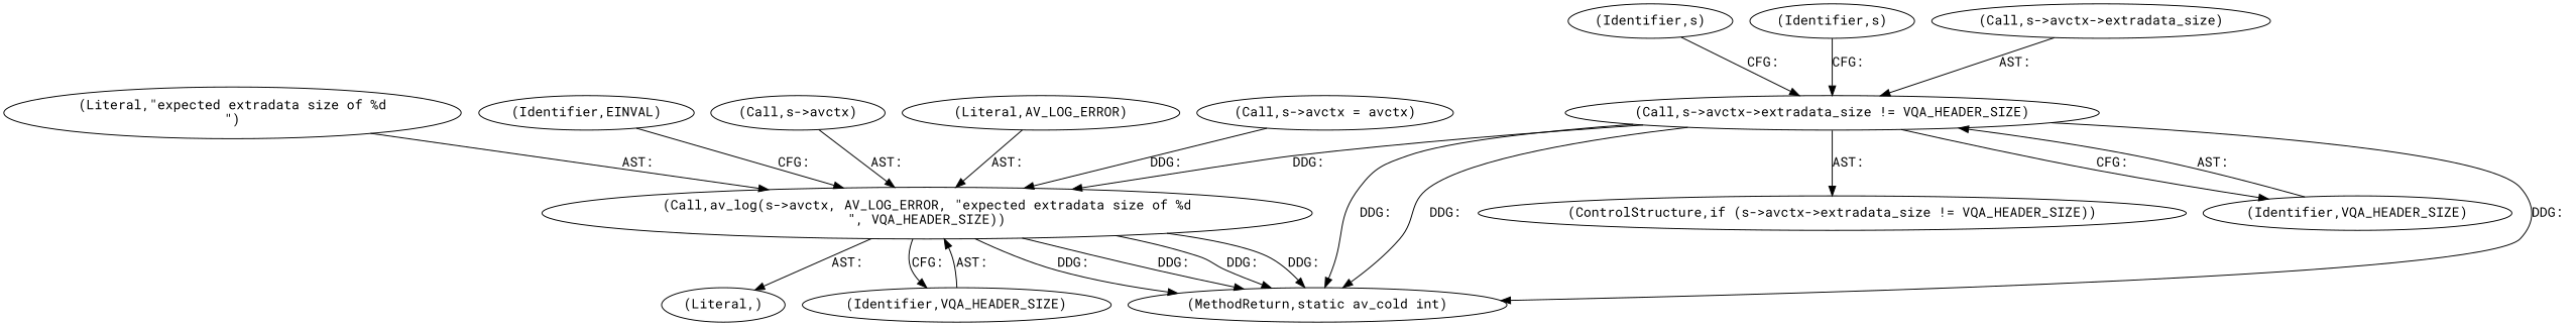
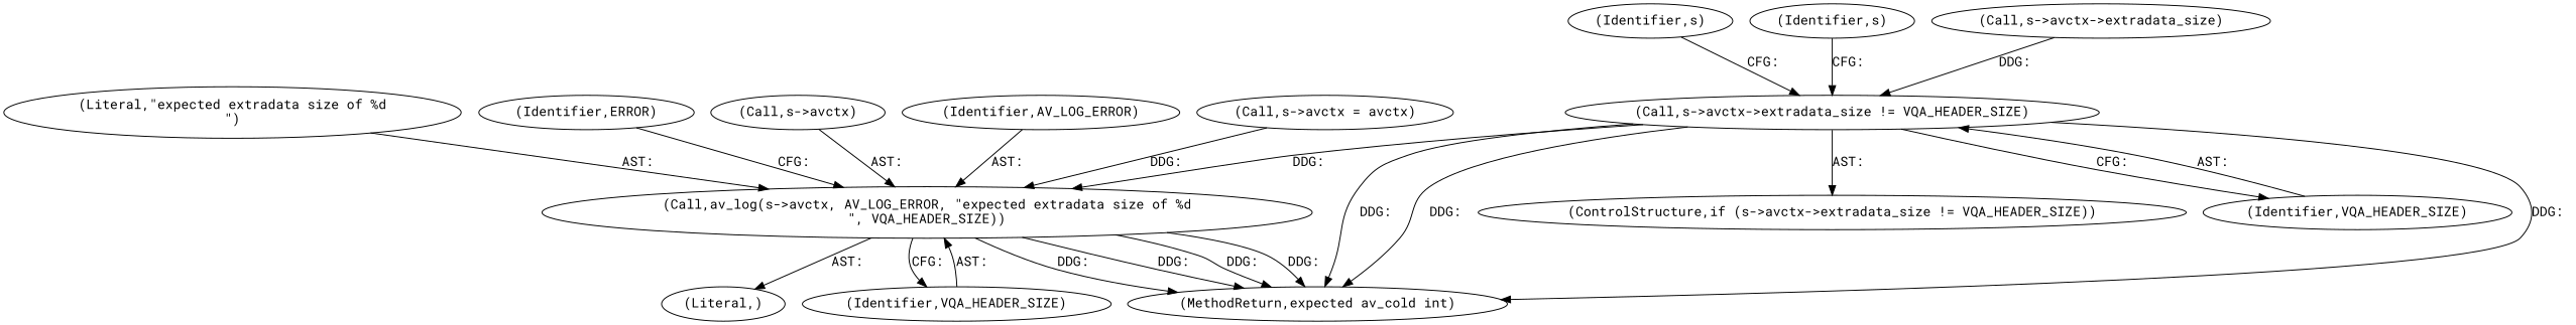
  digraph {
    fontname="Roboto Mono"
    node [fontname="Roboto Mono"]
    edge [fontname="Roboto Mono"]
    n1 [label="(Call,s->avctx->extradata_size != VQA_HEADER_SIZE)"]
    n2 [label="(Call,av_log(s->avctx, AV_LOG_ERROR, \"expected extradata size of %d\n\", VQA_HEADER_SIZE))"]
    n3 [label="(ControlStructure,if (s->avctx->extradata_size != VQA_HEADER_SIZE))"]
    n4 [label="(Identifier,VQA_HEADER_SIZE)"]
-   n5 [label="(MethodReturn,static av_cold int)"]
+   n5 [label="(MethodReturn,expected av_cold int)"]
    n6 [label="(Literal,)"]
    n7 [label="(Identifier,VQA_HEADER_SIZE)"]
    n8 [label="(Identifier,s)"]
    n9 [label="(Literal,\"expected extradata size of %d\n\")"]
-   n10 [label="(Identifier,EINVAL)"]
+   n10 [label="(Identifier,ERROR)"]
    n11 [label="(Call,s->avctx)"]
-   n12 [label="(Literal,AV_LOG_ERROR)"]
+   n12 [label="(Identifier,AV_LOG_ERROR)"]
    n13 [label="(Call,s->avctx = avctx)"]
    n14 [label="(Identifier,s)"]
    n15 [label="(Call,s->avctx->extradata_size)"]
    n1 -> n2 [label="DDG: "]
    n1 -> n3 [label="AST: "]
    n1 -> n4 [label="CFG: "]
    n1 -> n5 [label="DDG: "]
    n1 -> n5 [label="DDG: "]
    n1 -> n5 [label="DDG: "]
    n2 -> n5 [label="DDG: "]
    n2 -> n5 [label="DDG: "]
    n2 -> n5 [label="DDG: "]
    n2 -> n5 [label="DDG: "]
    n2 -> n6 [label="AST: "]
    n2 -> n7 [label="CFG: "]
    n4 -> n1 [label="AST: "]
    n7 -> n2 [label="AST: "]
    n8 -> n1 [label="CFG: "]
    n9 -> n2 [label="AST: "]
    n10 -> n2 [label="CFG: "]
    n11 -> n2 [label="AST: "]
    n12 -> n2 [label="AST: "]
    n13 -> n2 [label="DDG: "]
    n14 -> n1 [label="CFG: "]
-   n15 -> n1 [label="AST: "]
+   n15 -> n1 [label="DDG: "]
  }
